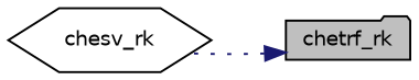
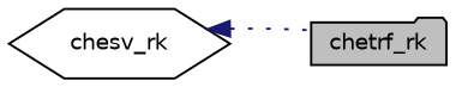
  digraph {
    rankdir=RL
    node [color=black fontname=Helvetica fontsize=10 style=filled]
    n1 [fillcolor=grey75 fontcolor=black height=0.2 label=chetrf_rk shape=folder width=0.4]
    n2 [fillcolor=white height=0.2 label=chesv_rk shape=hexagon width=0.4]
-   n1 -> n2 [color=midnightblue dir=back fontname=Helvetica fontsize=10 labelfontname=Helvetica labelfontsize=10 style=dotted]
+   n2 -> n1 [color=midnightblue dir=back fontname=Helvetica fontsize=10 labelfontname=Helvetica labelfontsize=10 style=dotted]
  }
